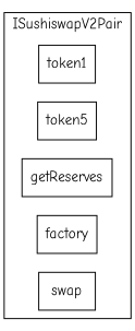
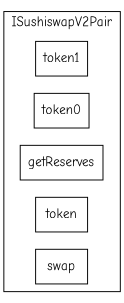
  strict digraph {
    rankdir=LR
    fontname="Comic Neue"
    node [shape=box fontname="Comic Neue"]
    n1 [label=token1]
-   n2 [label=token5]
+   n2 [label=token0]
    n3 [label=getReserves]
-   n4 [label=factory]
+   n4 [label=token]
    n5 [label=swap]
    subgraph cluster_1 {
      label=ISushiswapV2Pair
      n1
      n2
      n3
      n4
      n5
    }
    subgraph cluster_2 {
      label="[Solidity]"
    }
  }
